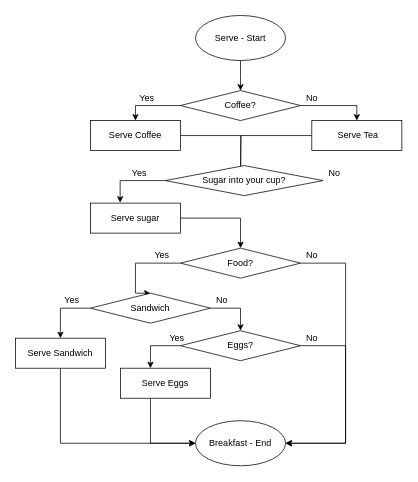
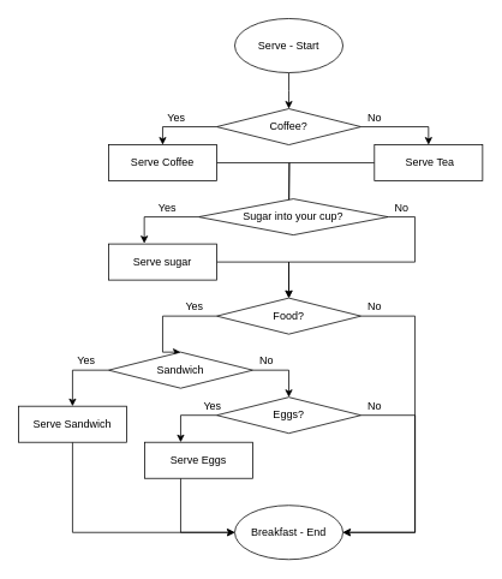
  <mxCell id="0" />
  <mxCell id="1" parent="0" />
  <mxCell id="2" value="" style="edgeStyle=orthogonalEdgeStyle;rounded=0;orthogonalLoop=1;jettySize=auto;html=1;" edge="1" parent="1" source="3"><mxGeometry relative="1" as="geometry"><mxPoint x="320" y="120" as="targetPoint" /></mxGeometry></mxCell>
  <mxCell id="3" value="Serve - Start" style="ellipse;whiteSpace=wrap;html=1;" vertex="1" parent="1"><mxGeometry x="260" y="20" width="120" height="60" as="geometry" /></mxCell>
  <mxCell id="4" style="edgeStyle=orthogonalEdgeStyle;rounded=0;orthogonalLoop=1;jettySize=auto;html=1;exitX=1;exitY=0.5;exitDx=0;exitDy=0;entryX=0.5;entryY=0;entryDx=0;entryDy=0;" edge="1" parent="1" source="6" target="10"><mxGeometry relative="1" as="geometry"><mxPoint x="440" y="140" as="targetPoint" /></mxGeometry></mxCell>
  <mxCell id="5" style="edgeStyle=orthogonalEdgeStyle;rounded=0;orthogonalLoop=1;jettySize=auto;html=1;exitX=0;exitY=0.5;exitDx=0;exitDy=0;entryX=0.5;entryY=0;entryDx=0;entryDy=0;" edge="1" parent="1" source="6" target="24"><mxGeometry relative="1" as="geometry" /></mxCell>
  <mxCell id="6" value="Coffee?" style="rhombus;whiteSpace=wrap;html=1;" vertex="1" parent="1"><mxGeometry x="240" y="120" width="160" height="40" as="geometry" /></mxCell>
  <mxCell id="7" value="Yes" style="text;html=1;align=center;verticalAlign=middle;resizable=0;points=[];autosize=1;strokeColor=none;fillColor=none;" vertex="1" parent="1"><mxGeometry x="180" y="120" width="30" height="20" as="geometry" /></mxCell>
  <mxCell id="8" value="No" style="text;html=1;align=center;verticalAlign=middle;resizable=0;points=[];autosize=1;strokeColor=none;fillColor=none;" vertex="1" parent="1"><mxGeometry x="400" y="120" width="30" height="20" as="geometry" /></mxCell>
  <mxCell id="9" value="" style="edgeStyle=orthogonalEdgeStyle;rounded=0;orthogonalLoop=1;jettySize=auto;html=1;" edge="1" parent="1" source="10"><mxGeometry relative="1" as="geometry"><mxPoint x="320" y="240" as="targetPoint" /></mxGeometry></mxCell>
  <mxCell id="10" value="&amp;nbsp;Serve&amp;nbsp;Tea" style="rounded=0;whiteSpace=wrap;html=1;" vertex="1" parent="1"><mxGeometry x="415" y="160" width="120" height="40" as="geometry" /></mxCell>
  <mxCell id="11" style="edgeStyle=orthogonalEdgeStyle;rounded=0;orthogonalLoop=1;jettySize=auto;html=1;exitX=0;exitY=0.5;exitDx=0;exitDy=0;entryX=0.5;entryY=0;entryDx=0;entryDy=0;" edge="1" parent="1" target="16"><mxGeometry relative="1" as="geometry"><mxPoint x="160" y="370" as="targetPoint" /><mxPoint x="240" y="350" as="sourcePoint" /><Array as="points"><mxPoint x="180" y="350" /></Array></mxGeometry></mxCell>
  <mxCell id="12" style="edgeStyle=orthogonalEdgeStyle;rounded=0;orthogonalLoop=1;jettySize=auto;html=1;entryX=1;entryY=0.5;entryDx=0;entryDy=0;" edge="1" parent="1" target="31"><mxGeometry relative="1" as="geometry"><mxPoint x="460" y="590" as="targetPoint" /><mxPoint x="400" y="350" as="sourcePoint" /><Array as="points"><mxPoint x="460" y="350" /><mxPoint x="460" y="590" /></Array></mxGeometry></mxCell>
  <mxCell id="13" value="Yes" style="text;html=1;align=center;verticalAlign=middle;resizable=0;points=[];autosize=1;strokeColor=none;fillColor=none;" vertex="1" parent="1"><mxGeometry x="200" y="330" width="30" height="20" as="geometry" /></mxCell>
  <mxCell id="14" value="" style="edgeStyle=orthogonalEdgeStyle;rounded=0;orthogonalLoop=1;jettySize=auto;html=1;" edge="1" parent="1" source="16" target="22"><mxGeometry relative="1" as="geometry"><Array as="points"><mxPoint x="320" y="410" /></Array></mxGeometry></mxCell>
  <mxCell id="15" style="edgeStyle=orthogonalEdgeStyle;rounded=0;orthogonalLoop=1;jettySize=auto;html=1;entryX=0.5;entryY=0;entryDx=0;entryDy=0;" edge="1" parent="1" source="16" target="26"><mxGeometry relative="1" as="geometry"><mxPoint x="50" y="440" as="targetPoint" /><Array as="points"><mxPoint x="80" y="410" /></Array></mxGeometry></mxCell>
  <mxCell id="16" value="Sandwich" style="rhombus;whiteSpace=wrap;html=1;rounded=0;" vertex="1" parent="1"><mxGeometry x="120" y="390" width="160" height="40" as="geometry" /></mxCell>
  <mxCell id="17" value="No" style="text;html=1;align=center;verticalAlign=middle;resizable=0;points=[];autosize=1;strokeColor=none;fillColor=none;" vertex="1" parent="1"><mxGeometry x="400" y="330" width="30" height="20" as="geometry" /></mxCell>
  <mxCell id="18" value="Yes" style="text;html=1;align=center;verticalAlign=middle;resizable=0;points=[];autosize=1;strokeColor=none;fillColor=none;" vertex="1" parent="1"><mxGeometry x="80" y="390" width="30" height="20" as="geometry" /></mxCell>
  <mxCell id="19" value="No" style="text;html=1;align=center;verticalAlign=middle;resizable=0;points=[];autosize=1;strokeColor=none;fillColor=none;" vertex="1" parent="1"><mxGeometry x="280" y="390" width="30" height="20" as="geometry" /></mxCell>
  <mxCell id="20" style="edgeStyle=orthogonalEdgeStyle;rounded=0;orthogonalLoop=1;jettySize=auto;html=1;exitX=0;exitY=0.5;exitDx=0;exitDy=0;" edge="1" parent="1" source="22" target="30"><mxGeometry relative="1" as="geometry"><Array as="points"><mxPoint x="200" y="460" /></Array></mxGeometry></mxCell>
  <mxCell id="21" style="edgeStyle=orthogonalEdgeStyle;rounded=0;orthogonalLoop=1;jettySize=auto;html=1;entryX=1;entryY=0.5;entryDx=0;entryDy=0;" edge="1" parent="1" source="22" target="31"><mxGeometry relative="1" as="geometry"><mxPoint x="480" y="460" as="targetPoint" /><Array as="points"><mxPoint x="460" y="460" /><mxPoint x="460" y="590" /></Array></mxGeometry></mxCell>
  <mxCell id="22" value="Eggs?" style="rhombus;whiteSpace=wrap;html=1;rounded=0;" vertex="1" parent="1"><mxGeometry x="240" y="440" width="160" height="40" as="geometry" /></mxCell>
  <mxCell id="23" style="edgeStyle=orthogonalEdgeStyle;rounded=0;orthogonalLoop=1;jettySize=auto;html=1;entryX=0.5;entryY=0;entryDx=0;entryDy=0;" edge="1" parent="1" source="24"><mxGeometry relative="1" as="geometry"><mxPoint x="320" y="240" as="targetPoint" /></mxGeometry></mxCell>
  <mxCell id="24" value="Serve Coffee" style="rounded=0;whiteSpace=wrap;html=1;" vertex="1" parent="1"><mxGeometry x="120" y="160" width="120" height="40" as="geometry" /></mxCell>
  <mxCell id="25" style="edgeStyle=orthogonalEdgeStyle;rounded=0;orthogonalLoop=1;jettySize=auto;html=1;" edge="1" parent="1" source="26" target="31"><mxGeometry relative="1" as="geometry"><Array as="points"><mxPoint x="80" y="590" /></Array></mxGeometry></mxCell>
  <mxCell id="26" value="Serve Sandwich" style="rounded=0;whiteSpace=wrap;html=1;" vertex="1" parent="1"><mxGeometry x="20" y="450" width="120" height="40" as="geometry" /></mxCell>
  <mxCell id="27" value="No" style="text;html=1;align=center;verticalAlign=middle;resizable=0;points=[];autosize=1;strokeColor=none;fillColor=none;" vertex="1" parent="1"><mxGeometry x="400" y="440" width="30" height="20" as="geometry" /></mxCell>
  <mxCell id="28" value="Yes" style="text;html=1;align=center;verticalAlign=middle;resizable=0;points=[];autosize=1;strokeColor=none;fillColor=none;" vertex="1" parent="1"><mxGeometry x="220" y="440" width="30" height="20" as="geometry" /></mxCell>
  <mxCell id="29" style="edgeStyle=orthogonalEdgeStyle;rounded=0;orthogonalLoop=1;jettySize=auto;html=1;entryX=0;entryY=0.5;entryDx=0;entryDy=0;" edge="1" parent="1" source="30" target="31"><mxGeometry relative="1" as="geometry"><Array as="points"><mxPoint x="200" y="590" /></Array></mxGeometry></mxCell>
  <mxCell id="30" value="Serve Eggs" style="rounded=0;whiteSpace=wrap;html=1;" vertex="1" parent="1"><mxGeometry x="160" y="490" width="120" height="40" as="geometry" /></mxCell>
  <mxCell id="31" value="Breakfast - End" style="ellipse;whiteSpace=wrap;html=1;" vertex="1" parent="1"><mxGeometry x="260" y="560" width="120" height="60" as="geometry" /></mxCell>
+ <mxCell id="32" style="edgeStyle=orthogonalEdgeStyle;rounded=0;orthogonalLoop=1;jettySize=auto;html=1;exitX=1;exitY=0.5;exitDx=0;exitDy=0;entryX=0.5;entryY=0;entryDx=0;entryDy=0;" edge="1" parent="1" source="34" target="39"><mxGeometry relative="1" as="geometry"><mxPoint x="510" y="290" as="targetPoint" /><Array as="points"><mxPoint x="460" y="240" /><mxPoint x="460" y="290" /><mxPoint x="320" y="290" /></Array></mxGeometry></mxCell>
  <mxCell id="33" style="edgeStyle=orthogonalEdgeStyle;rounded=0;orthogonalLoop=1;jettySize=auto;html=1;entryX=0.33;entryY=-0.015;entryDx=0;entryDy=0;entryPerimeter=0;" edge="1" parent="1" source="34" target="38"><mxGeometry relative="1" as="geometry"><mxPoint x="160" y="260" as="targetPoint" /><Array as="points"><mxPoint x="160" y="240" /></Array></mxGeometry></mxCell>
  <mxCell id="34" value="Sugar into your cup?" style="rhombus;whiteSpace=wrap;html=1;" vertex="1" parent="1"><mxGeometry x="220" y="220" width="210" height="40" as="geometry" /></mxCell>
  <mxCell id="35" value="Yes" style="text;html=1;align=center;verticalAlign=middle;resizable=0;points=[];autosize=1;strokeColor=none;fillColor=none;" vertex="1" parent="1"><mxGeometry x="170" y="220" width="30" height="20" as="geometry" /></mxCell>
  <mxCell id="36" value="No" style="text;html=1;align=center;verticalAlign=middle;resizable=0;points=[];autosize=1;strokeColor=none;fillColor=none;" vertex="1" parent="1"><mxGeometry x="430" y="220" width="30" height="20" as="geometry" /></mxCell>
  <mxCell id="37" style="edgeStyle=orthogonalEdgeStyle;rounded=0;orthogonalLoop=1;jettySize=auto;html=1;entryX=0.5;entryY=0;entryDx=0;entryDy=0;" edge="1" parent="1" source="38" target="39"><mxGeometry relative="1" as="geometry"><mxPoint x="720" y="360" as="targetPoint" /><Array as="points"><mxPoint x="320" y="290" /></Array></mxGeometry></mxCell>
  <mxCell id="38" value="Serve sugar" style="rounded=0;whiteSpace=wrap;html=1;" vertex="1" parent="1"><mxGeometry x="120" y="270" width="120" height="40" as="geometry" /></mxCell>
  <mxCell id="39" value="Food?" style="rhombus;whiteSpace=wrap;html=1;rounded=0;" vertex="1" parent="1"><mxGeometry x="240" y="330" width="160" height="40" as="geometry" /></mxCell>
